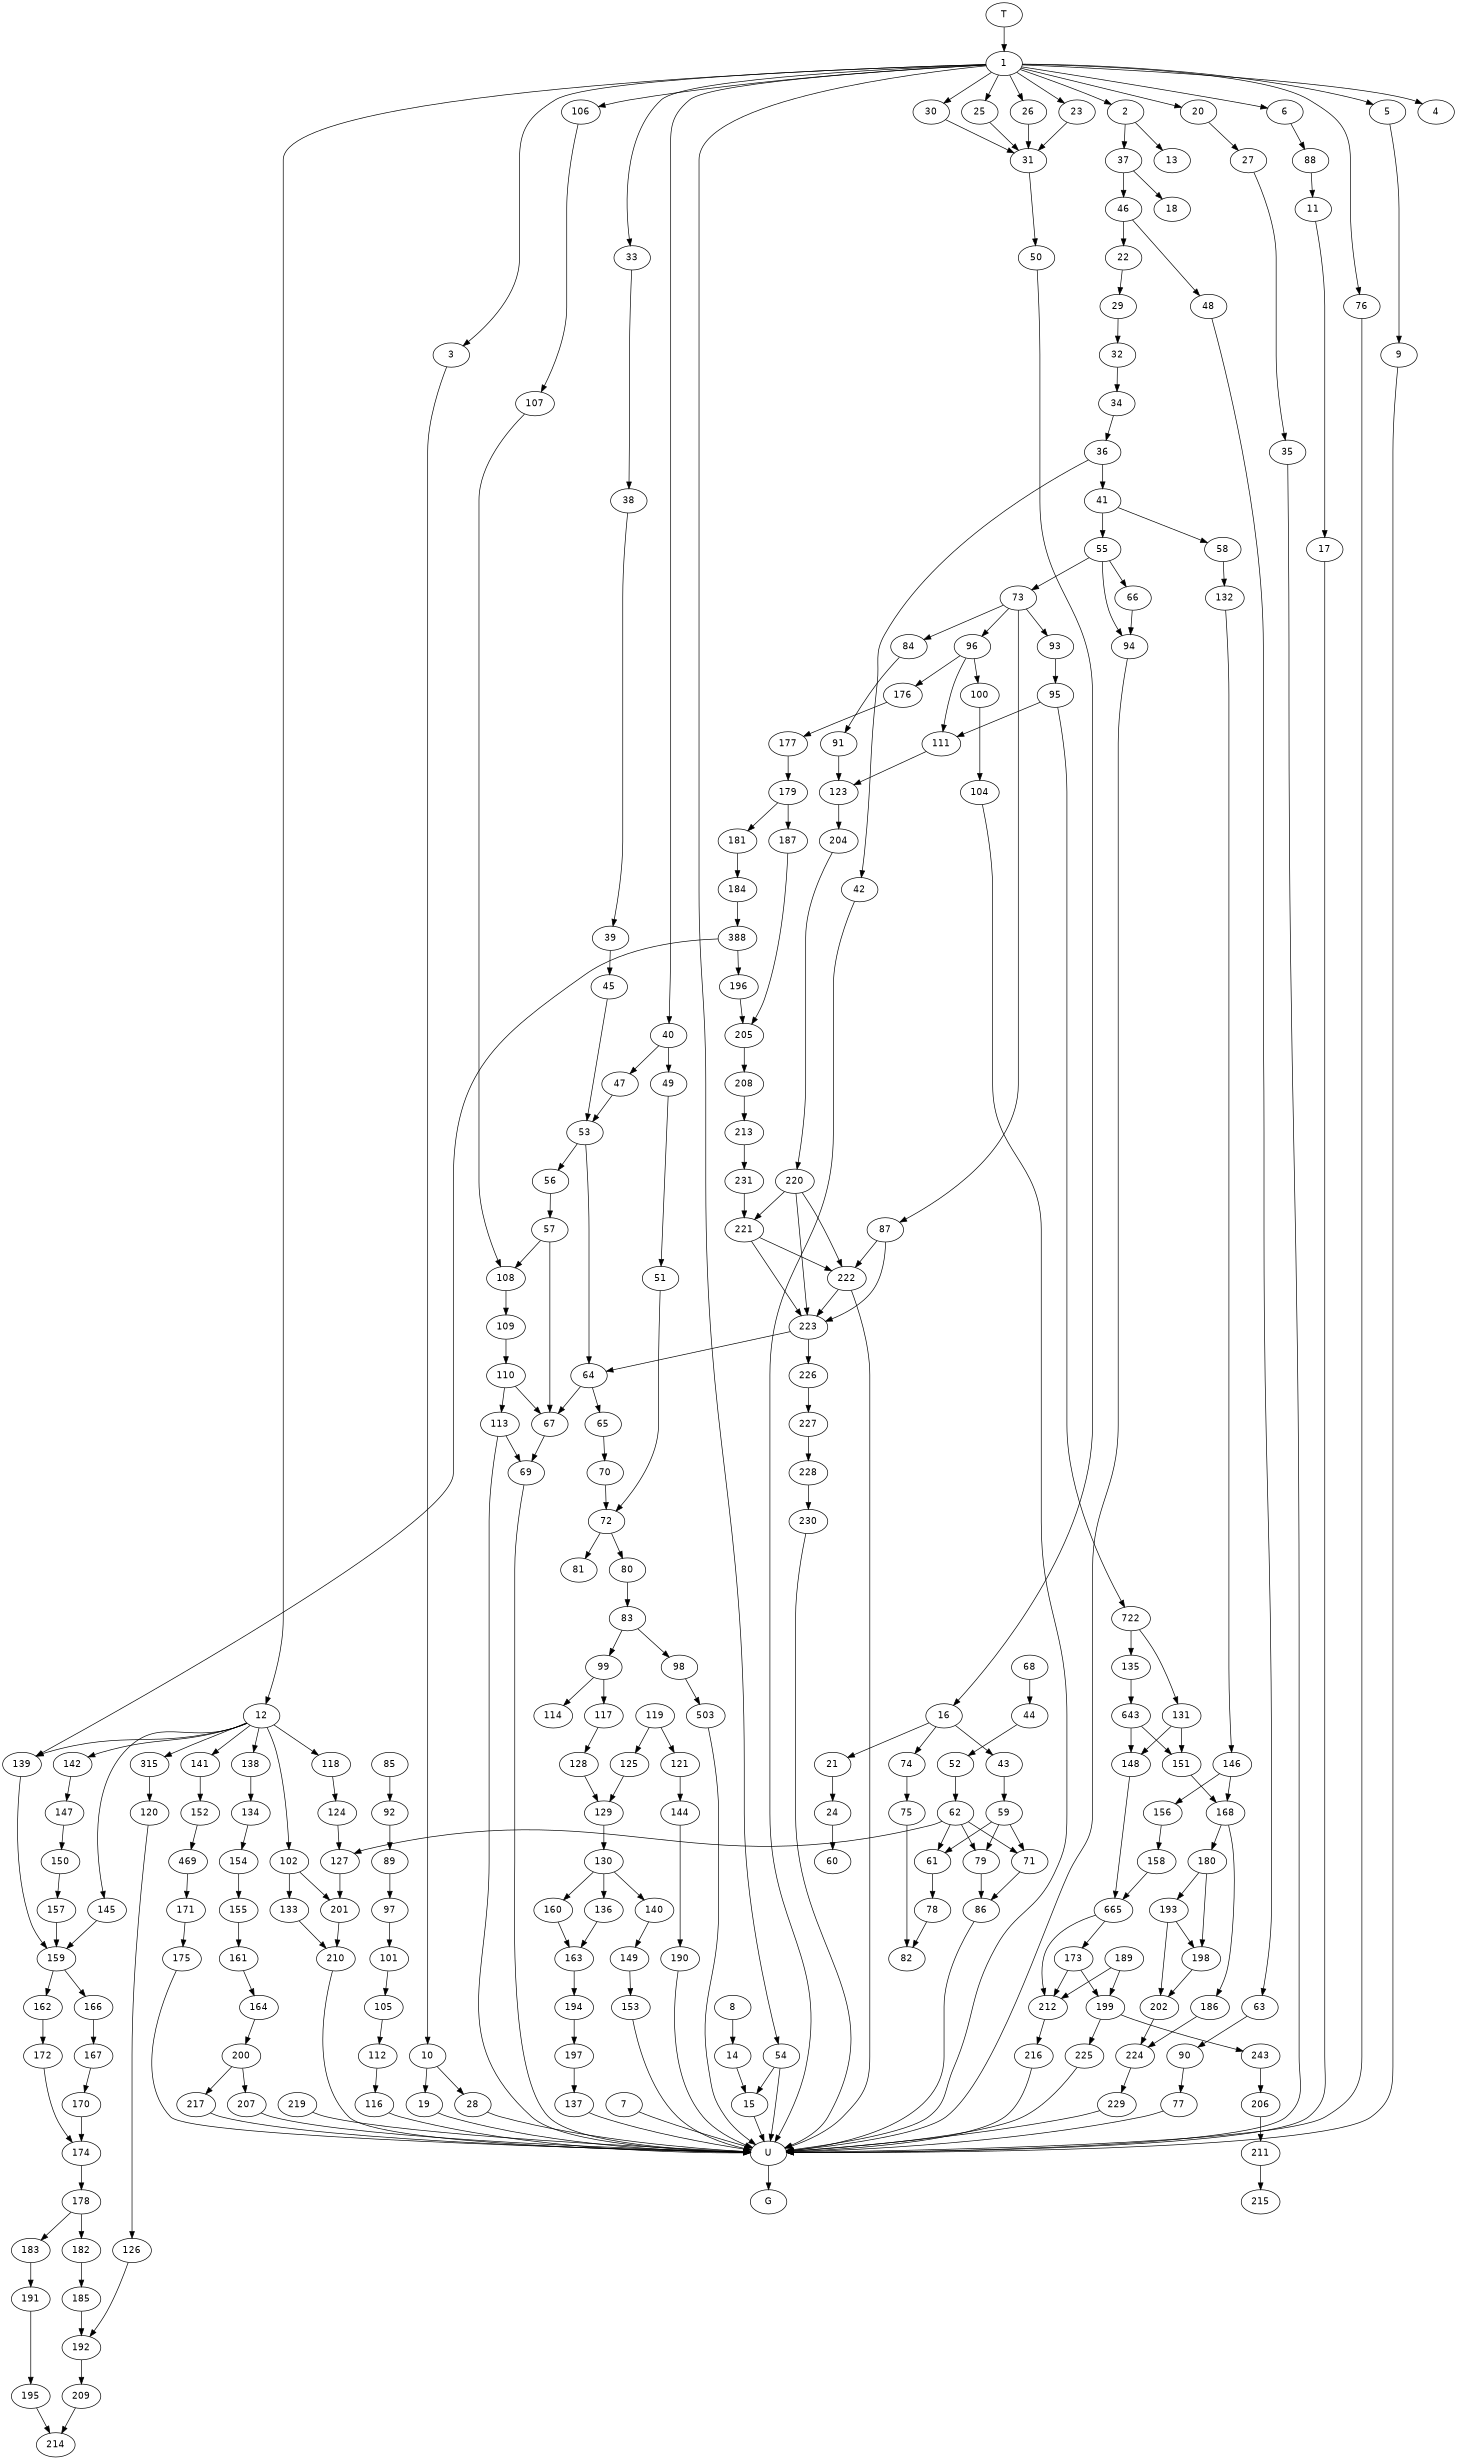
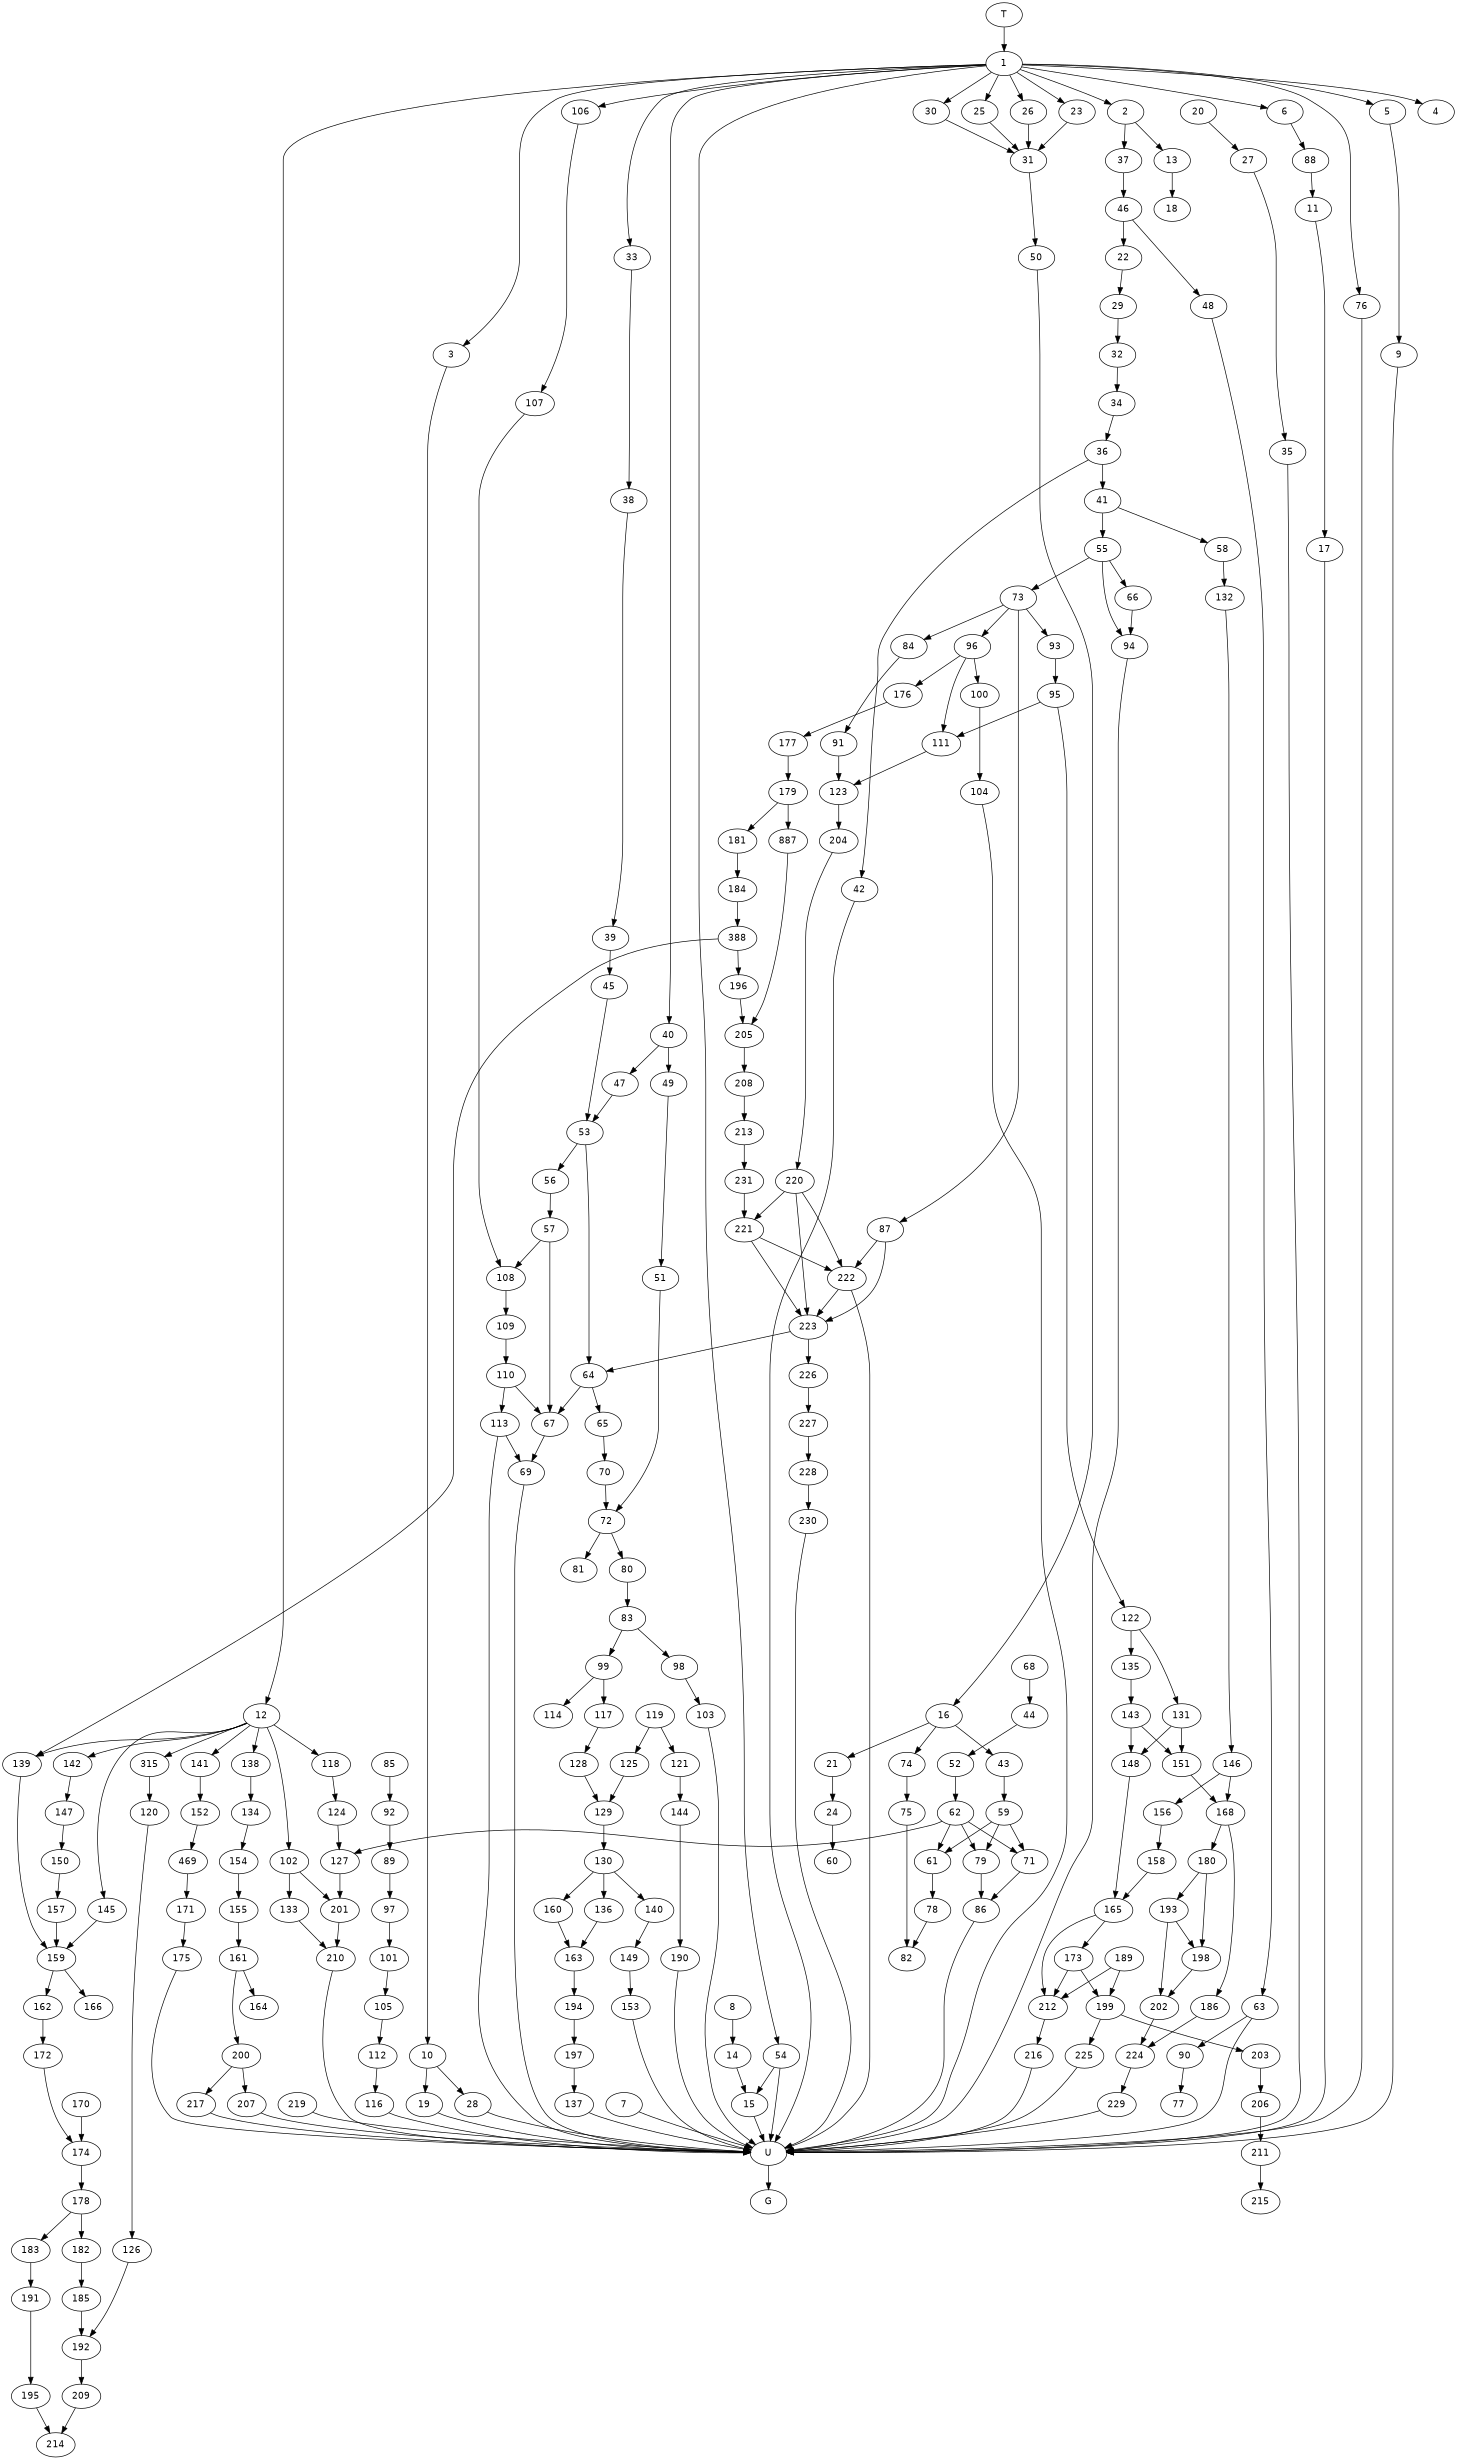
  digraph {
    fontname="DejaVu Sans"
    node [fontname="DejaVu Sans"]
    edge [fontname="DejaVu Sans"]
    134
    138
    154
    155
    161
    164
    200
    217
    68
    60
    52
    62
    44
    14
    15
    54
    8
    4
    5
    9
    84
    91
    213
    231
    19
    141
    113
    69
    79
    86
    137
    160
    163
    194
    197
    140
    149
    153
    136
    97
    101
    105
    112
    116
    27
    35
    20
    11
    17
    98
-   103 [label=503]
+   103
    126
    183
    185
    191
    192
    195
    209
    214
    219
    120
    227
    228
    226
    67
    109
    110
    10
    28
    89
    92
    117
    128
    129
    130
    119
    125
    114
    99
    76
    6
    88
    63
    77
    90
    118
    124
    74
    182
    21
    24
    16
    208
    196
    205
-   187
+   187 [label=887]
    37
    46
    48
    168
    180
    193
    198
    202
    224
    229
    186
    51
    64
    65
    70
    72
    81
    83
    49
    80
    87
    204
    220
    221
    222
    223
    123
    225
    7
    66
    94
    61
    75
    78
    82
    85
    175
    n134 [label=469]
    171
    152
    230
    207
    121
    144
    190
    1
    33
    142
    147
    150
    12
    102
    n149 [label=315]
    26
    31
    50
    23
    30
    25
    2
    13
    18
    22
    29
    32
    34
    36
    41
    42
    55
    73
    96
    176
    177
    133
    106
    139
    145
    157
    159
    162
    166
-   167
    170
    172
    174
    178
    38
    39
    45
    179
    181
    184
    n190 [label=388]
    40
    47
    53
    56
    57
    107
    108
    127
    201
    210
    3
    100
    212
    216
    104
    58
    93
    95
    43
    59
    71
    211
    215
    132
    146
    156
    158
    111
-   122 [label=722]
+   122
    131
    148
    151
    135
-   143 [label=643]
-   165 [label=665]
+   143
+   165
    189
    173
    199
-   203 [label=243]
+   203
    206
    U
    G
    T
    subgraph sub_1 {
      subgraph sub_2 {
        134
        138
        154
        155
        161
        164
        200
        217
      }
      subgraph sub_3 {
        68
        60
      }
      subgraph sub_4 {
        52
        62
        44
      }
      subgraph sub_5 {
        14
        15
        54
        8
        4
      }
      subgraph sub_6 {
        5
        9
      }
      subgraph sub_7 {
        84
        91
      }
      subgraph sub_8 {
        213
        231
      }
    }
    subgraph sub_9 {
      subgraph sub_10 {
        19
      }
      subgraph sub_11 {
        141
      }
      subgraph sub_12 {
        113
        69
      }
      subgraph sub_13 {
        79
        86
      }
      subgraph sub_14 {
        137
        160
        163
        194
        197
        140
        149
        153
        136
      }
      subgraph sub_15 {
        97
        101
        105
        112
        116
      }
      subgraph sub_16 {
        27
        35
        20
      }
      subgraph sub_17 {
        11
        17
      }
    }
    subgraph sub_18 {
      subgraph sub_19 {
        98
        103
      }
      subgraph sub_20 {
        126
        183
        185
        191
        192
        195
        209
        214
        219
        120
      }
      subgraph sub_21 {
        227
        228
        226
      }
      subgraph sub_22 {
        67
        109
        110
      }
      subgraph sub_23 {
        10
        28
      }
      subgraph sub_24 {
        89
        92
      }
      subgraph sub_25 {
        117
        128
        129
        130
        119
        125
        114
        99
      }
      subgraph sub_26 {
        76
      }
    }
    subgraph sub_27 {
      subgraph sub_28 {
        6
        88
      }
      subgraph sub_29 {
        63
        77
        90
      }
      subgraph sub_30 {
        118
        124
      }
      subgraph sub_31 {
        74
      }
      subgraph sub_32 {
        182
      }
      subgraph sub_33 {
        21
        24
        16
      }
      subgraph sub_34 {
        208
      }
      subgraph sub_35 {
        196
        205
        187
      }
      subgraph sub_36 {
        37
        46
        48
      }
    }
    subgraph sub_37 {
      subgraph sub_38 {
        168
        180
      }
      subgraph sub_39 {
        193
        198
        202
      }
      subgraph sub_40 {
        224
        229
        186
      }
      subgraph sub_41 {
        51
        64
        65
        70
        72
        81
        83
        49
        80
      }
    }
    subgraph sub_42 {
      subgraph sub_43 {
        87
        204
        220
        221
        222
        223
      }
      subgraph sub_44 {
        123
      }
      subgraph sub_45 {
        225
      }
      subgraph sub_46 {
        7
      }
      subgraph sub_47 {
        66
        94
      }
      subgraph sub_48 {
        61
        75
        78
        82
        85
      }
    }
    subgraph sub_49 {
      subgraph sub_50 {
        175
        n134
        171
        152
      }
    }
    subgraph sub_51 {
      subgraph sub_52 {
        230
      }
      subgraph sub_53 {
        207
      }
      subgraph sub_54 {
        121
        144
        190
      }
    }
    subgraph sub_55 {
      subgraph sub_56 {
        1
      }
      subgraph sub_57 {
        33
      }
      subgraph sub_58 {
        142
        147
        150
      }
      subgraph sub_59 {
        12
        102
      }
      subgraph sub_60 {
        n149
      }
      subgraph sub_61 {
        26
        31
        50
        23
        30
        25
      }
      subgraph sub_62 {
        2
      }
      subgraph sub_63 {
        13
        18
        22
        29
        32
        34
        36
        41
        42
      }
      subgraph sub_64 {
        55
      }
      subgraph sub_65 {
        73
        96
      }
      subgraph sub_66 {
        176
        177
      }
    }
    subgraph sub_67 {
      subgraph sub_68 {
        133
      }
      subgraph sub_69 {
        106
      }
      subgraph sub_70 {
        139
        145
        157
        159
        162
        166
-       167
        170
        172
        174
        178
      }
    }
    subgraph sub_71 {
      subgraph sub_72 {
        38
        39
        45
      }
      subgraph sub_73 {
        179
        181
        184
        n190
      }
    }
    subgraph sub_74 {
      subgraph sub_75 {
        40
        47
        53
        56
        57
        107
        108
      }
      subgraph sub_76 {
        127
        201
        210
      }
      subgraph sub_77 {
        3
      }
      subgraph sub_78 {
        100
      }
    }
    subgraph sub_79 {
      subgraph sub_80 {
        212
        216
        104
      }
      subgraph sub_81 {
        58
      }
      subgraph sub_82 {
        93
        95
      }
      subgraph sub_83 {
        43
        59
        71
      }
      subgraph sub_84 {
        211
        215
      }
      subgraph sub_85 {
        132
        146
        156
        158
        111
        122
        131
        148
        151
        135
        143
        165
        189
        173
        199
        203
        206
      }
    }
    134 -> 154
    138 -> 134
    154 -> 155
    155 -> 161
    161 -> 164
-   164 -> 200
+   161 -> 200
    200 -> 217
    200 -> 207
    217 -> U
    68 -> 44
    52 -> 62
    62 -> 79
    62 -> 61
    62 -> 127
    62 -> 71
    44 -> 52
    14 -> 15
    15 -> U
    54 -> 15
    54 -> U
    8 -> 14
    5 -> 9
    9 -> U
    84 -> 91
    91 -> 123
    213 -> 231
    231 -> 221
    19 -> U
    141 -> 152
    113 -> 69
    113 -> U
    69 -> U
    79 -> 86
    86 -> U
    137 -> U
    160 -> 163
    163 -> 194
    194 -> 197
    197 -> 137
    140 -> 149
    149 -> 153
    153 -> U
    136 -> 163
    97 -> 101
    101 -> 105
    105 -> 112
    112 -> 116
    116 -> U
    27 -> 35
    35 -> U
    20 -> 27
    11 -> 17
    17 -> U
    98 -> 103
    103 -> U
    126 -> 192
    183 -> 191
    185 -> 192
    191 -> 195
    192 -> 209
    195 -> 214
    209 -> 214
    219 -> U
    120 -> 126
    227 -> 228
    228 -> 230
    226 -> 227
    67 -> 69
    109 -> 110
    110 -> 113
    110 -> 67
    10 -> 19
    10 -> 28
    28 -> U
    89 -> 97
    92 -> 89
    117 -> 128
    128 -> 129
    129 -> 130
    130 -> 160
    130 -> 140
    130 -> 136
    119 -> 125
    119 -> 121
    125 -> 129
    99 -> 117
    99 -> 114
    76 -> U
    6 -> 88
    88 -> 11
    63 -> 90
-   77 -> U
+   63 -> U
    90 -> 77
    118 -> 124
    124 -> 127
    74 -> 75
    182 -> 185
    21 -> 24
    24 -> 60
    16 -> 74
    16 -> 21
    16 -> 43
    208 -> 213
    196 -> 205
    205 -> 208
    187 -> 205
    37 -> 46
    46 -> 48
    46 -> 22
    48 -> 63
    168 -> 180
    168 -> 186
    180 -> 193
    180 -> 198
    193 -> 198
    193 -> 202
    198 -> 202
    202 -> 224
    224 -> 229
    229 -> U
    186 -> 224
    51 -> 72
    64 -> 67
    64 -> 65
    65 -> 70
    70 -> 72
    72 -> 81
    72 -> 80
    83 -> 98
    83 -> 99
    49 -> 51
    80 -> 83
    87 -> 222
    87 -> 223
    204 -> 220
    220 -> 221
    220 -> 222
    220 -> 223
    221 -> 222
    221 -> 223
    222 -> 223
    222 -> U
    223 -> 226
    223 -> 64
    123 -> 204
    225 -> U
    7 -> U
    66 -> 94
    94 -> U
    61 -> 78
    75 -> 82
    78 -> 82
    85 -> 92
    175 -> U
    n134 -> 171
    171 -> 175
    152 -> n134
    230 -> U
    207 -> U
    121 -> 144
    144 -> 190
    190 -> U
    1 -> 54
    1 -> 4
    1 -> 5
-   1 -> 20
    1 -> 76
    1 -> 6
    1 -> 33
    1 -> 12
    1 -> 26
    1 -> 23
    1 -> 30
    1 -> 25
    1 -> 2
    1 -> 106
    1 -> 40
    1 -> 3
    33 -> 38
    142 -> 147
    147 -> 150
    150 -> 157
    12 -> 138
    12 -> 141
    12 -> 118
    12 -> 142
    12 -> 102
    12 -> n149
    12 -> 139
    12 -> 145
    102 -> 133
    102 -> 201
    n149 -> 120
    26 -> 31
    31 -> 50
    50 -> 16
    23 -> 31
    30 -> 31
    25 -> 31
    2 -> 37
    2 -> 13
-   37 -> 18
+   13 -> 18
    22 -> 29
    29 -> 32
    32 -> 34
    34 -> 36
    36 -> 41
    36 -> 42
    41 -> 55
    41 -> 58
    42 -> U
    55 -> 66
    55 -> 94
    55 -> 73
    73 -> 84
    73 -> 87
    73 -> 96
    73 -> 93
    96 -> 176
    96 -> 100
    96 -> 111
    176 -> 177
    177 -> 179
    133 -> 210
    106 -> 107
    139 -> 159
    145 -> 159
    157 -> 159
    159 -> 162
    159 -> 166
    162 -> 172
-   166 -> 167
-   167 -> 170
    170 -> 174
    172 -> 174
    174 -> 178
    178 -> 183
    178 -> 182
    38 -> 39
    39 -> 45
    45 -> 53
    179 -> 187
    179 -> 181
    181 -> 184
    184 -> n190
    n190 -> 196
    n190 -> 139
    40 -> 49
    40 -> 47
    47 -> 53
    53 -> 64
    53 -> 56
    56 -> 57
    57 -> 67
    57 -> 108
    107 -> 108
    108 -> 109
    127 -> 201
    201 -> 210
    210 -> U
    3 -> 10
    100 -> 104
    212 -> 216
    216 -> U
    104 -> U
    58 -> 132
    93 -> 95
    95 -> 111
    95 -> 122
    43 -> 59
    59 -> 79
    59 -> 61
    59 -> 71
    71 -> 86
    211 -> 215
    132 -> 146
    146 -> 168
    146 -> 156
    156 -> 158
    158 -> 165
    111 -> 123
    122 -> 131
    122 -> 135
    131 -> 148
    131 -> 151
    148 -> 165
    151 -> 168
    135 -> 143
    143 -> 148
    143 -> 151
    165 -> 212
    165 -> 173
    189 -> 212
    189 -> 199
    173 -> 212
    173 -> 199
    199 -> 225
    199 -> 203
    203 -> 206
    206 -> 211
    U -> G
    T -> 1
  }
